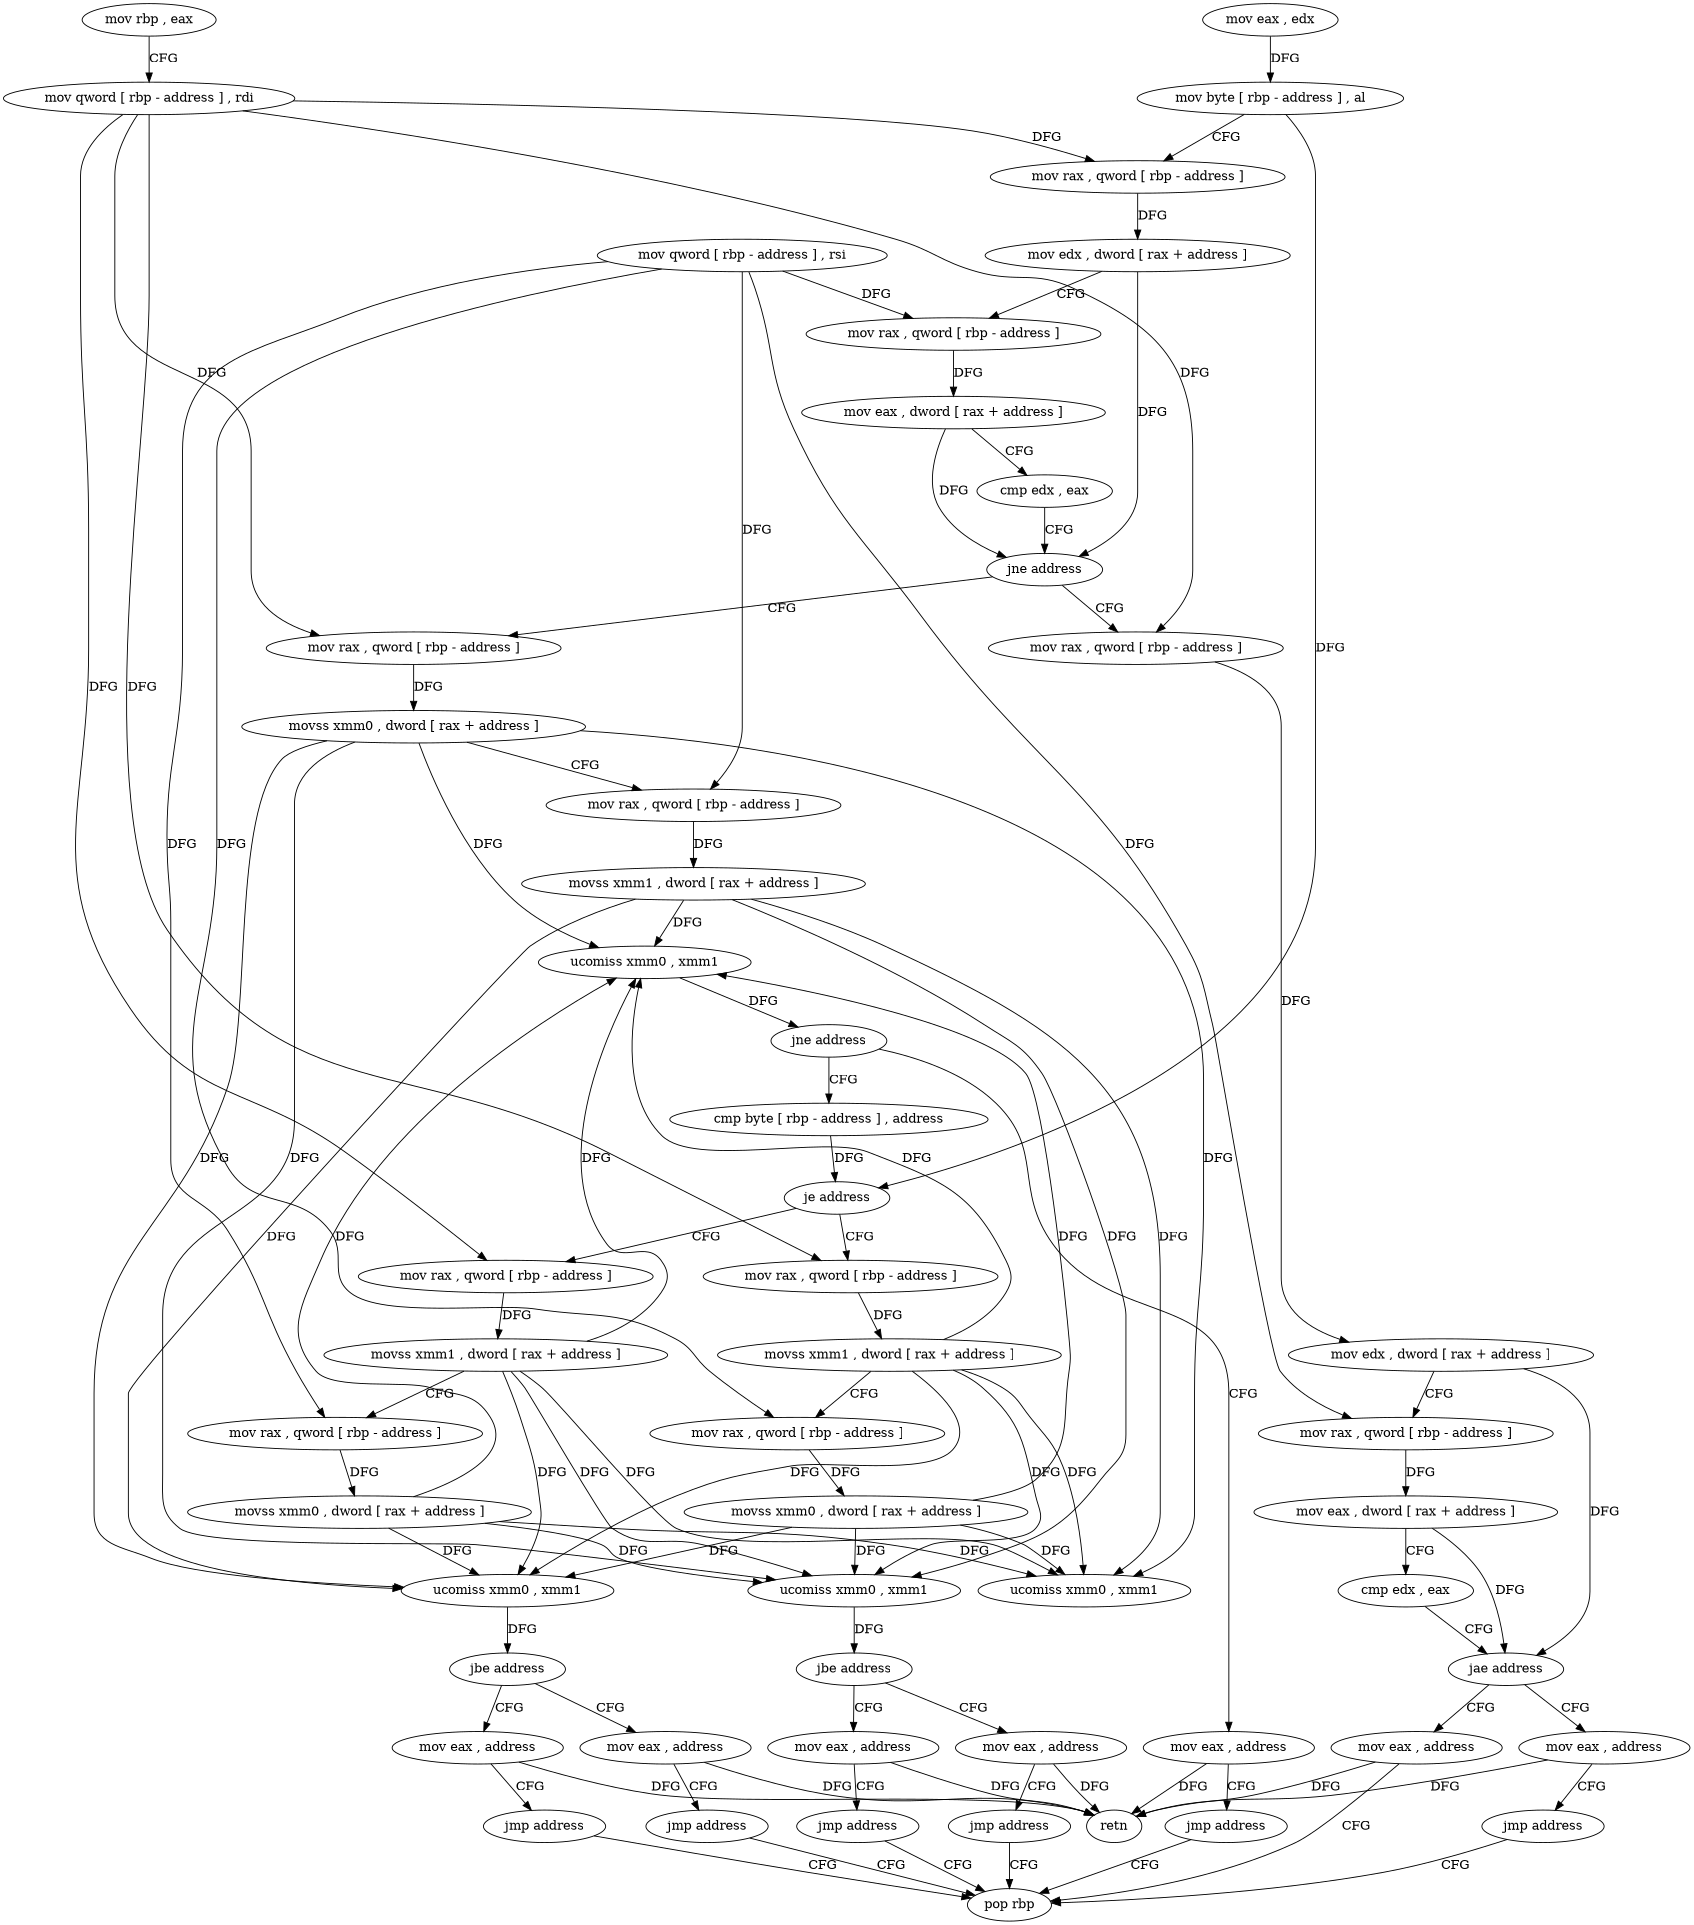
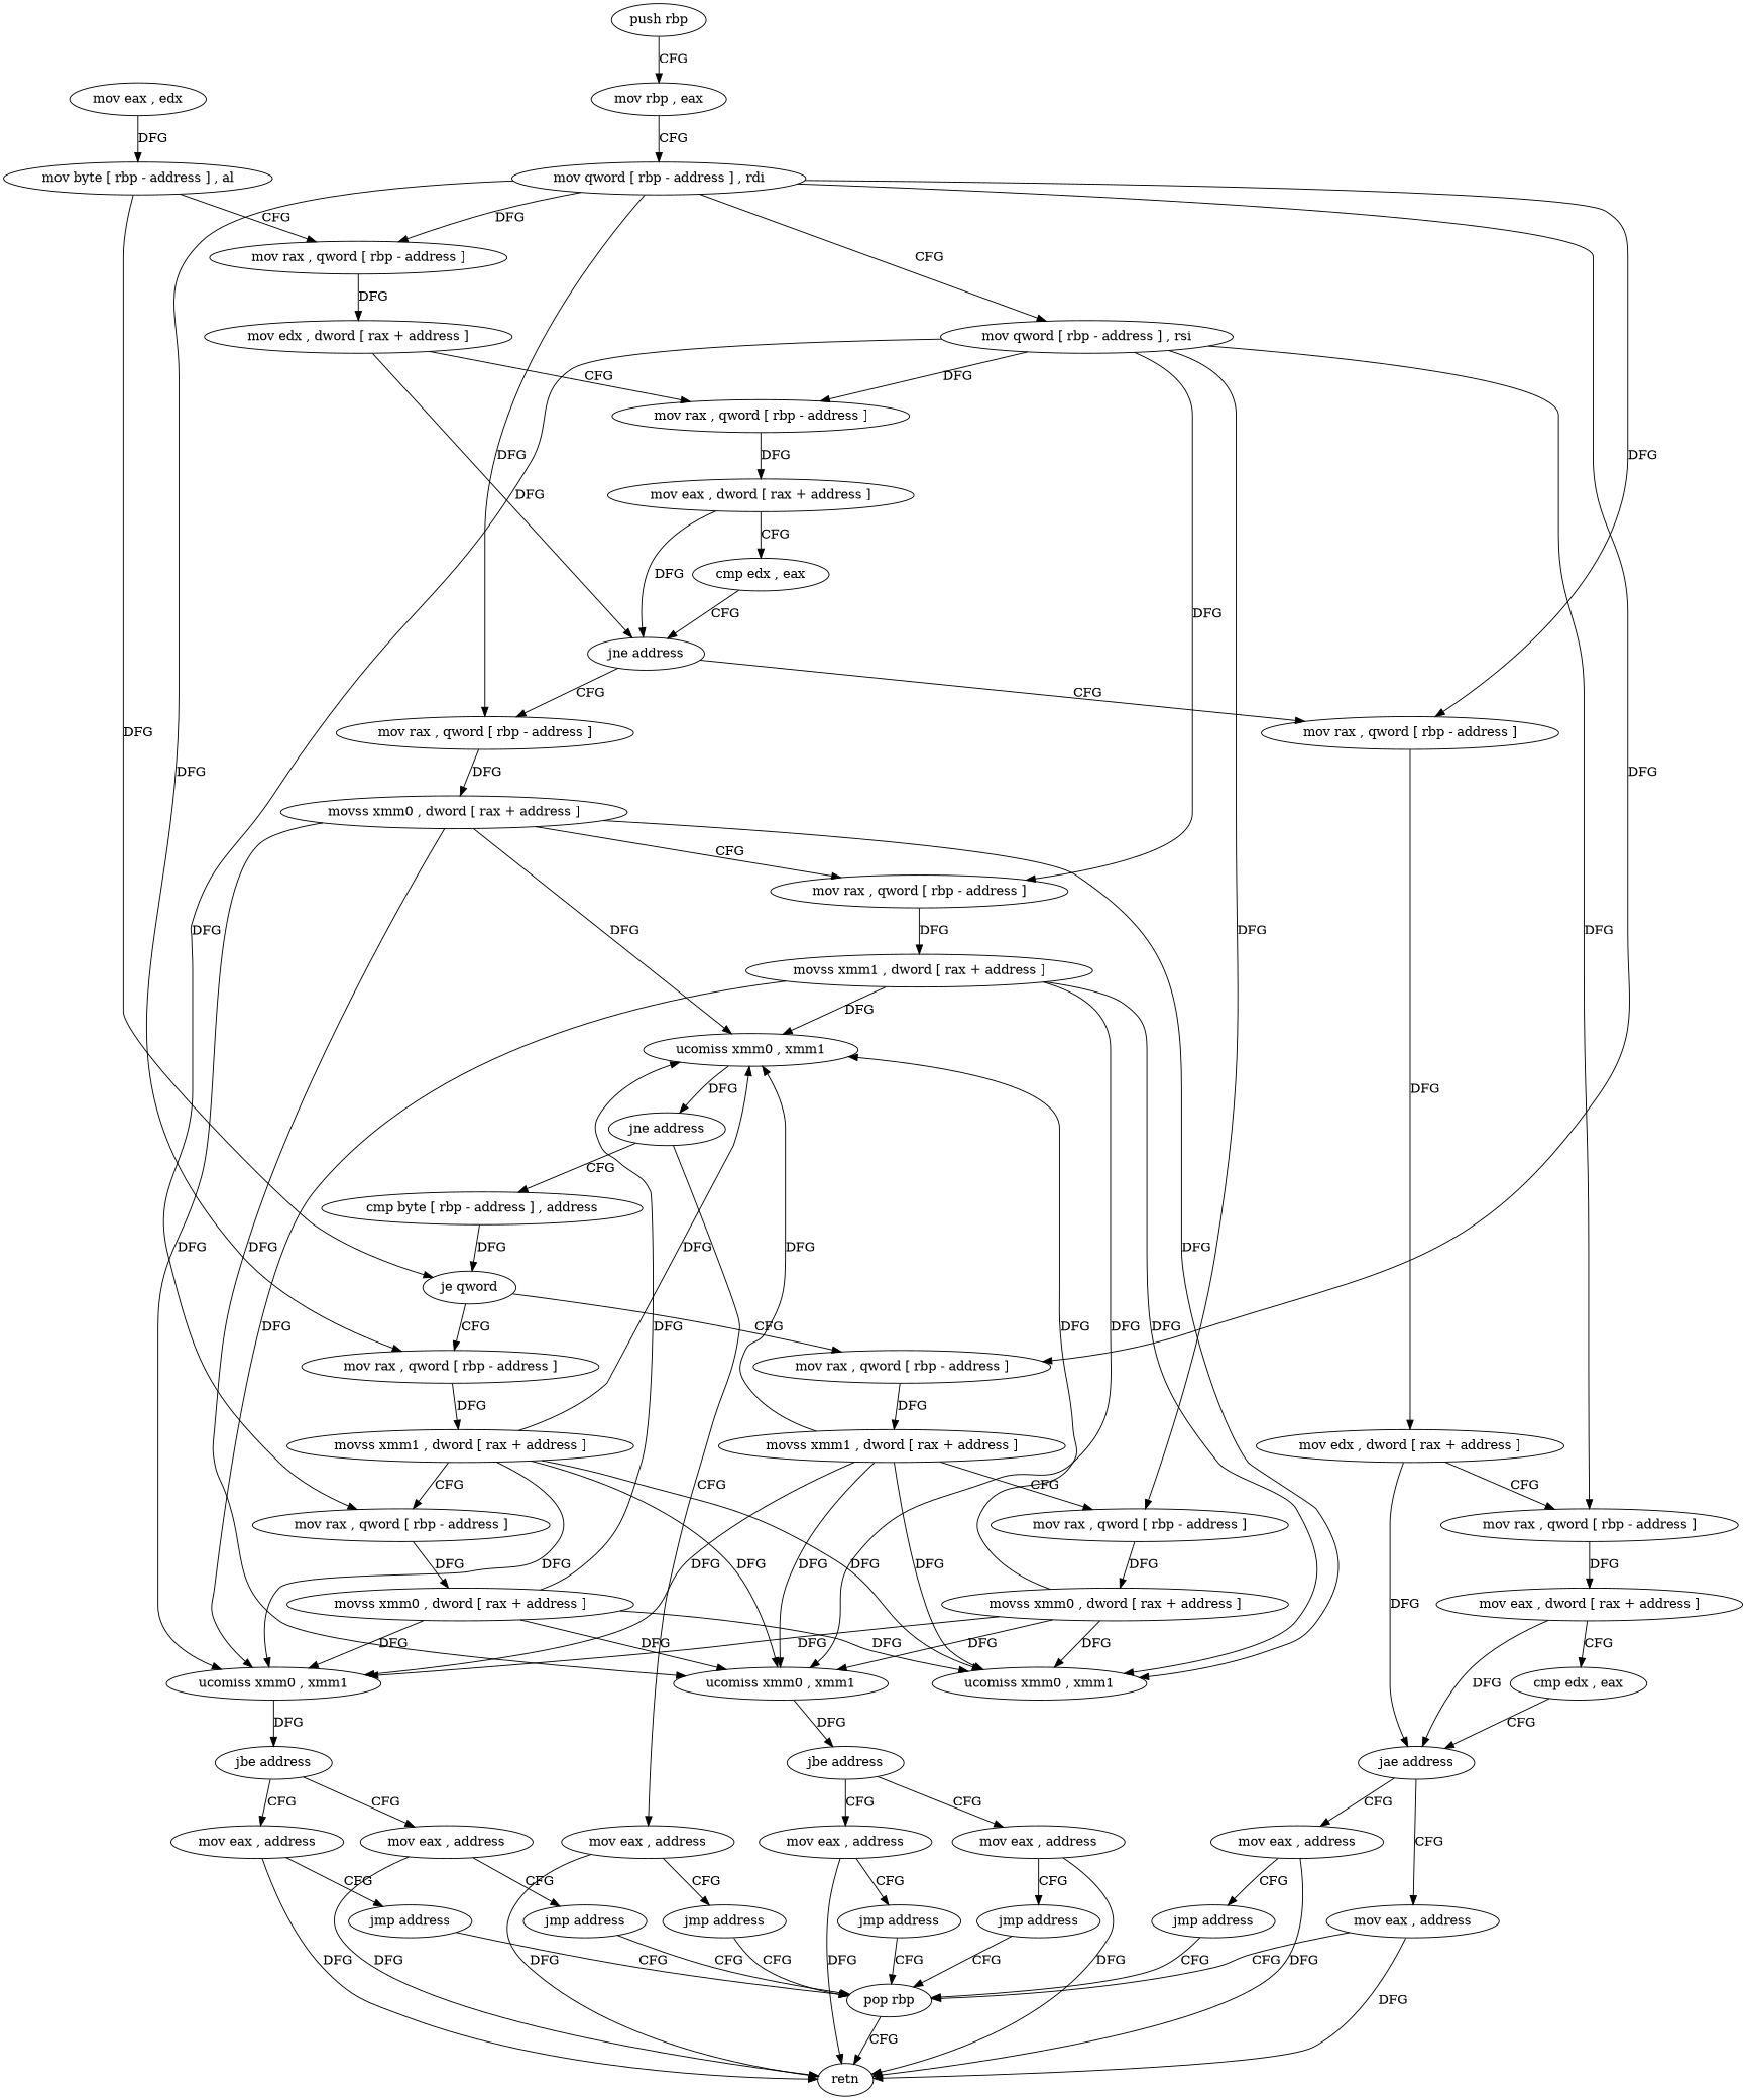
  digraph {
+   n1 [label="push rbp"]
    n2 [label="mov rbp , eax"]
    n3 [label="mov qword [ rbp - address ] , rdi"]
    n4 [label="mov qword [ rbp - address ] , rsi"]
    n5 [label="mov rax , qword [ rbp - address ]"]
    n6 [label="mov rax , qword [ rbp - address ]"]
    n7 [label="mov rax , qword [ rbp - address ]"]
    n8 [label="mov rax , qword [ rbp - address ]"]
    n9 [label="mov rax , qword [ rbp - address ]"]
    n10 [label="mov rax , qword [ rbp - address ]"]
    n11 [label="mov rax , qword [ rbp - address ]"]
    n12 [label="mov rax , qword [ rbp - address ]"]
    n13 [label="mov rax , qword [ rbp - address ]"]
    n14 [label="mov rax , qword [ rbp - address ]"]
    n15 [label="mov edx , dword [ rax + address ]"]
    n16 [label="mov edx , dword [ rax + address ]"]
    n17 [label="movss xmm0 , dword [ rax + address ]"]
    n18 [label="movss xmm1 , dword [ rax + address ]"]
    n19 [label="movss xmm1 , dword [ rax + address ]"]
    n20 [label="mov eax , edx"]
    n21 [label="mov byte [ rbp - address ] , al"]
    n22 [label="mov eax , dword [ rax + address ]"]
    n23 [label="mov eax , dword [ rax + address ]"]
    n24 [label="movss xmm1 , dword [ rax + address ]"]
    n25 [label="movss xmm0 , dword [ rax + address ]"]
    n26 [label="movss xmm0 , dword [ rax + address ]"]
-   n27 [label="je address"]
+   n27 [label="je qword"]
    n28 [label="jne address"]
    n29 [label="cmp edx , eax"]
    n30 [label="jae address"]
    n31 [label="ucomiss xmm0 , xmm1"]
    n32 [label="ucomiss xmm0 , xmm1"]
    n33 [label="ucomiss xmm0 , xmm1"]
    n34 [label="ucomiss xmm0 , xmm1"]
    n35 [label="mov eax , address"]
    n36 [label="mov eax , address"]
    n37 [label="cmp edx , eax"]
    n38 [label="pop rbp"]
    n39 [label=retn]
    n40 [label="jmp address"]
    n41 [label="jne address"]
    n42 [label="jbe address"]
    n43 [label="jbe address"]
    n44 [label="cmp byte [ rbp - address ] , address"]
    n45 [label="mov eax , address"]
    n46 [label="jmp address"]
    n47 [label="mov eax , address"]
    n48 [label="mov eax , address"]
    n49 [label="jmp address"]
    n50 [label="jmp address"]
    n51 [label="mov eax , address"]
    n52 [label="mov eax , address"]
    n53 [label="jmp address"]
    n54 [label="jmp address"]
+   n1 -> n2 [label=CFG]
    n2 -> n3 [label=CFG]
+   n3 -> n4 [label=CFG]
    n3 -> n5 [label=DFG]
    n3 -> n6 [label=DFG]
    n3 -> n7 [label=DFG]
    n3 -> n8 [label=DFG]
    n3 -> n9 [label=DFG]
    n4 -> n10 [label=DFG]
    n4 -> n11 [label=DFG]
    n4 -> n12 [label=DFG]
    n4 -> n13 [label=DFG]
    n4 -> n14 [label=DFG]
    n5 -> n15 [label=DFG]
    n6 -> n16 [label=DFG]
    n7 -> n17 [label=DFG]
    n8 -> n18 [label=DFG]
    n9 -> n19 [label=DFG]
    n10 -> n22 [label=DFG]
    n11 -> n23 [label=DFG]
    n12 -> n24 [label=DFG]
    n13 -> n25 [label=DFG]
    n14 -> n26 [label=DFG]
    n15 -> n10 [label=CFG]
    n15 -> n28 [label=DFG]
    n16 -> n11 [label=CFG]
    n16 -> n30 [label=DFG]
    n17 -> n12 [label=CFG]
    n17 -> n31 [label=DFG]
    n17 -> n32 [label=DFG]
    n17 -> n33 [label=DFG]
    n17 -> n34 [label=DFG]
    n18 -> n13 [label=CFG]
    n18 -> n31 [label=DFG]
    n18 -> n32 [label=DFG]
    n18 -> n33 [label=DFG]
    n18 -> n34 [label=DFG]
    n19 -> n14 [label=CFG]
    n19 -> n31 [label=DFG]
    n19 -> n32 [label=DFG]
    n19 -> n33 [label=DFG]
    n19 -> n34 [label=DFG]
    n20 -> n21 [label=DFG]
    n21 -> n5 [label=CFG]
    n21 -> n27 [label=DFG]
    n22 -> n28 [label=DFG]
    n22 -> n29 [label=CFG]
    n23 -> n30 [label=DFG]
    n23 -> n37 [label=CFG]
    n24 -> n31 [label=DFG]
    n24 -> n32 [label=DFG]
    n24 -> n33 [label=DFG]
    n24 -> n34 [label=DFG]
    n25 -> n31 [label=DFG]
    n25 -> n32 [label=DFG]
    n25 -> n33 [label=DFG]
    n25 -> n34 [label=DFG]
    n26 -> n31 [label=DFG]
    n26 -> n32 [label=DFG]
    n26 -> n33 [label=DFG]
    n26 -> n34 [label=DFG]
    n27 -> n8 [label=CFG]
    n27 -> n9 [label=CFG]
    n28 -> n6 [label=CFG]
    n28 -> n7 [label=CFG]
    n29 -> n28 [label=CFG]
    n30 -> n35 [label=CFG]
    n30 -> n36 [label=CFG]
    n32 -> n41 [label=DFG]
    n33 -> n42 [label=DFG]
    n34 -> n43 [label=DFG]
    n35 -> n38 [label=CFG]
    n35 -> n39 [label=DFG]
    n36 -> n39 [label=DFG]
    n36 -> n40 [label=CFG]
    n37 -> n30 [label=CFG]
+   n38 -> n39 [label=CFG]
    n40 -> n38 [label=CFG]
    n41 -> n44 [label=CFG]
    n41 -> n45 [label=CFG]
    n42 -> n47 [label=CFG]
    n42 -> n48 [label=CFG]
    n43 -> n51 [label=CFG]
    n43 -> n52 [label=CFG]
    n44 -> n27 [label=DFG]
    n45 -> n39 [label=DFG]
    n45 -> n46 [label=CFG]
    n46 -> n38 [label=CFG]
    n47 -> n39 [label=DFG]
    n47 -> n49 [label=CFG]
    n48 -> n39 [label=DFG]
    n48 -> n50 [label=CFG]
    n49 -> n38 [label=CFG]
    n50 -> n38 [label=CFG]
    n51 -> n39 [label=DFG]
    n51 -> n53 [label=CFG]
    n52 -> n39 [label=DFG]
    n52 -> n54 [label=CFG]
    n53 -> n38 [label=CFG]
    n54 -> n38 [label=CFG]
  }
